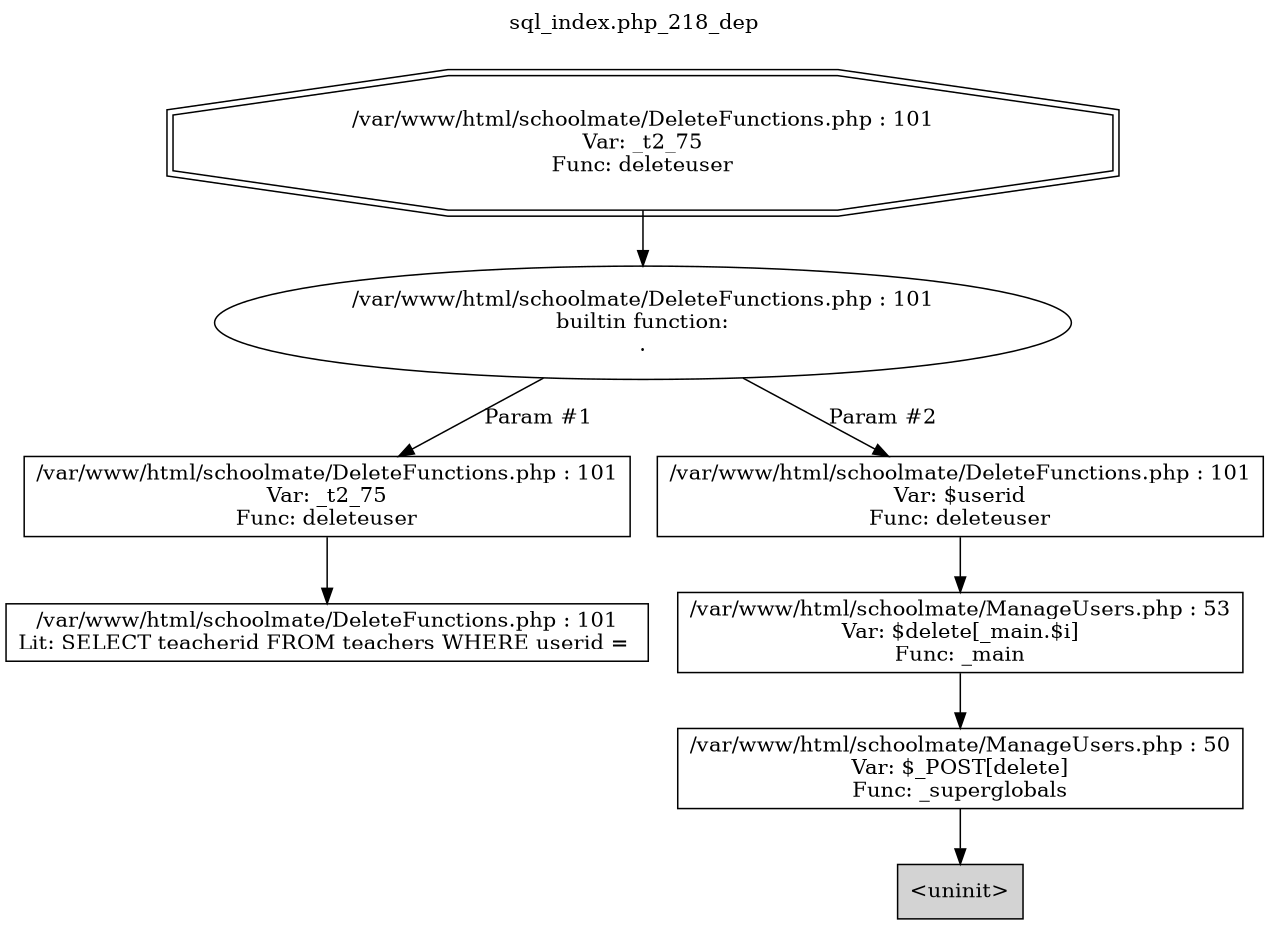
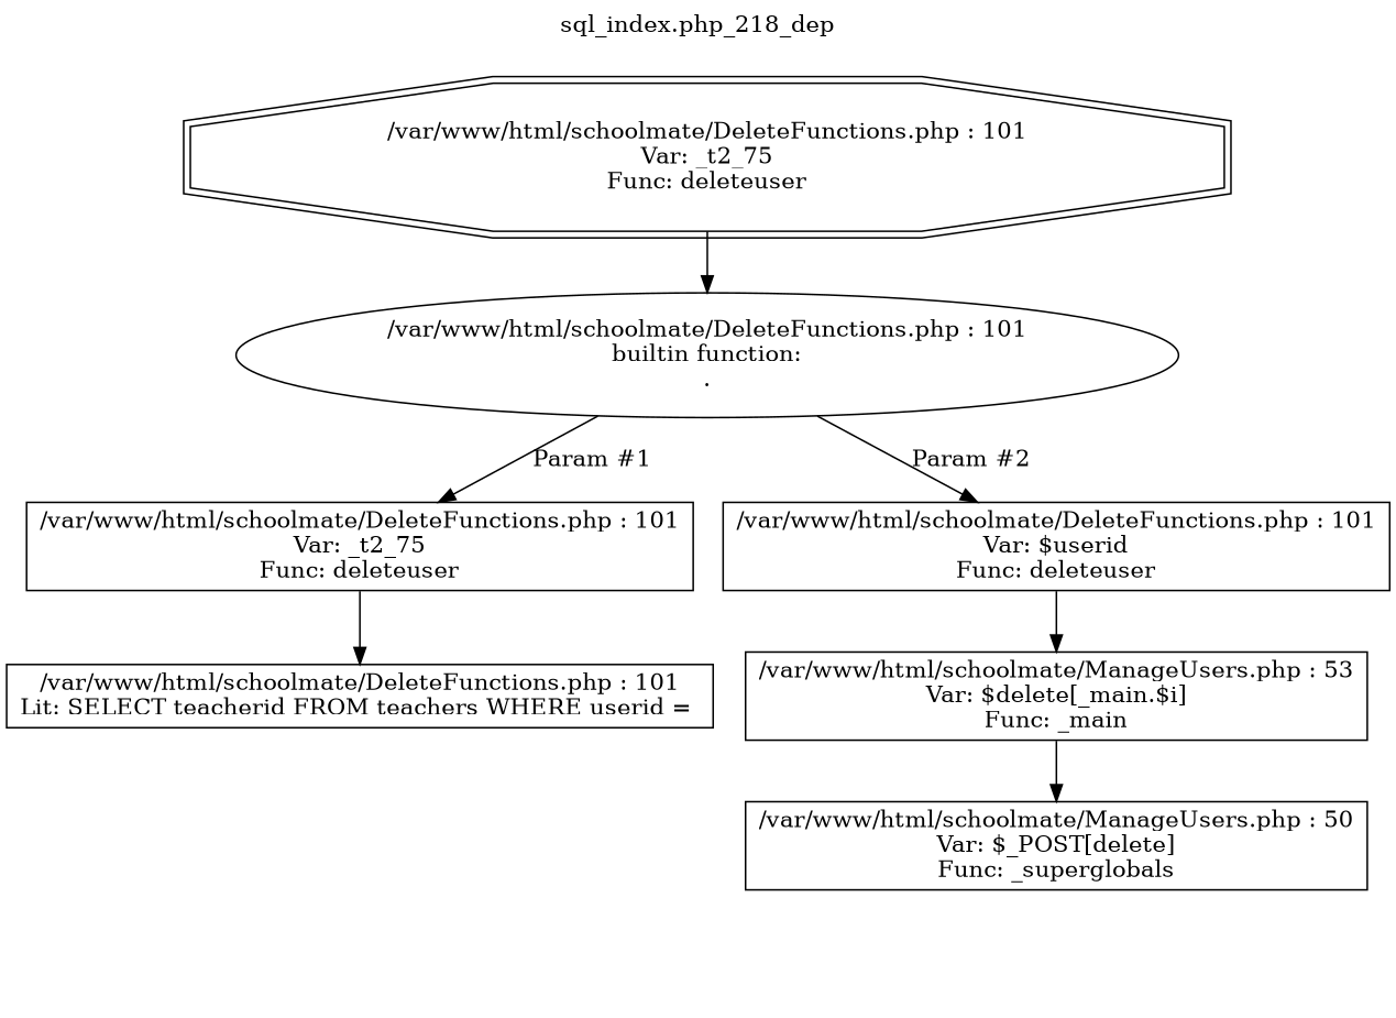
  digraph {
    label="sql_index.php_218_dep"
    labelloc=t
    node [shape=box]
    n1 [label="/var/www/html/schoolmate/DeleteFunctions.php : 101\nVar: _t2_75\nFunc: deleteuser\n" shape=doubleoctagon]
    n2 [label="/var/www/html/schoolmate/DeleteFunctions.php : 101\nbuiltin function:\n.\n" shape=ellipse]
    n3 [label="/var/www/html/schoolmate/DeleteFunctions.php : 101\nVar: _t2_75\nFunc: deleteuser\n"]
    n4 [label="/var/www/html/schoolmate/DeleteFunctions.php : 101\nVar: $userid\nFunc: deleteuser\n"]
    n5 [label="/var/www/html/schoolmate/DeleteFunctions.php : 101\nLit: SELECT teacherid FROM teachers WHERE userid = \n"]
    n6 [label="/var/www/html/schoolmate/ManageUsers.php : 53\nVar: $delete[_main.$i]\nFunc: _main\n"]
    n7 [label="/var/www/html/schoolmate/ManageUsers.php : 50\nVar: $_POST[delete]\nFunc: _superglobals\n"]
-   n8 [label="<uninit>" style=filled]
    n1 -> n2
    n2 -> n3 [label="Param #1"]
    n2 -> n4 [label="Param #2"]
    n3 -> n5
    n4 -> n6
    n6 -> n7
-   n7 -> n8
  }
